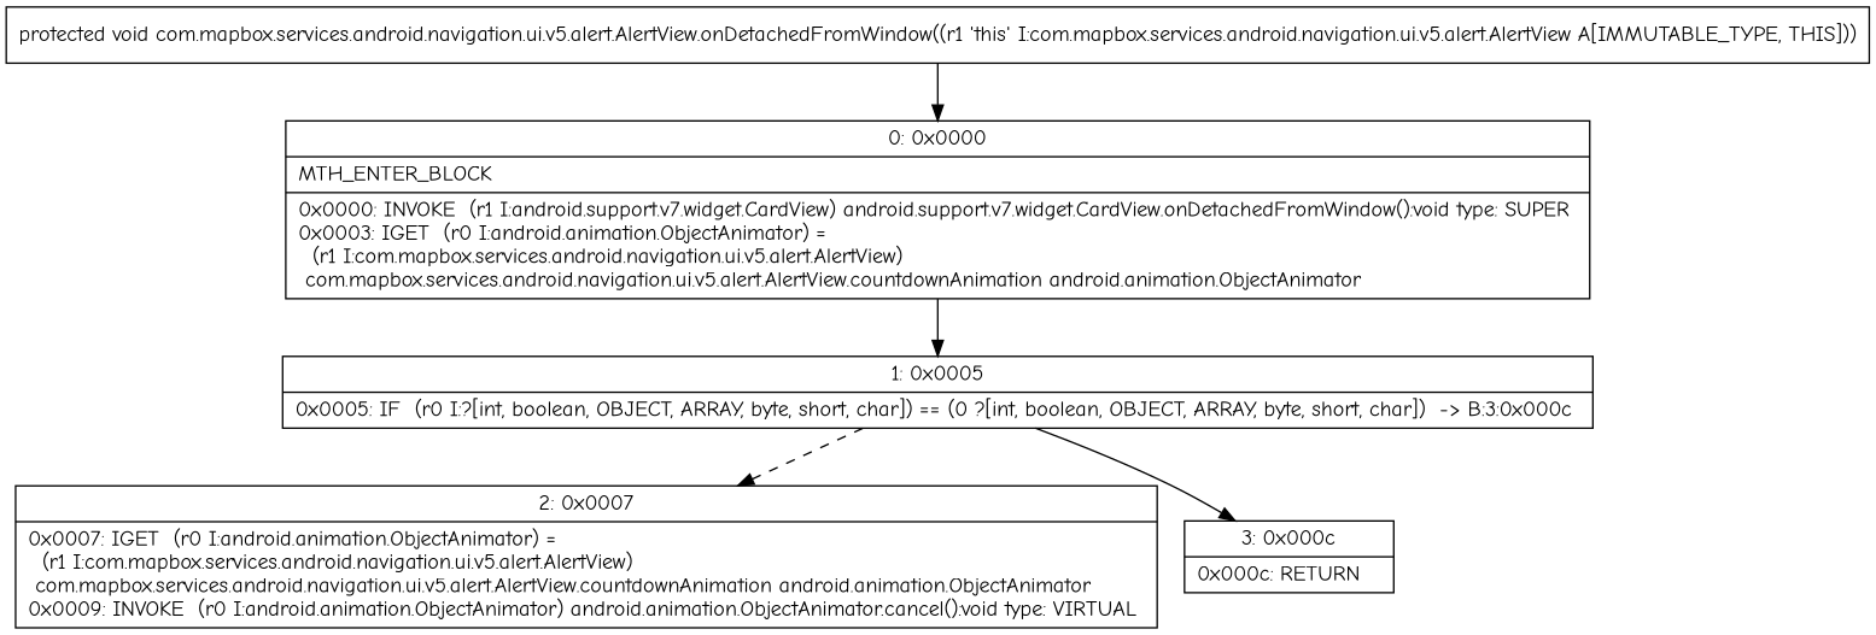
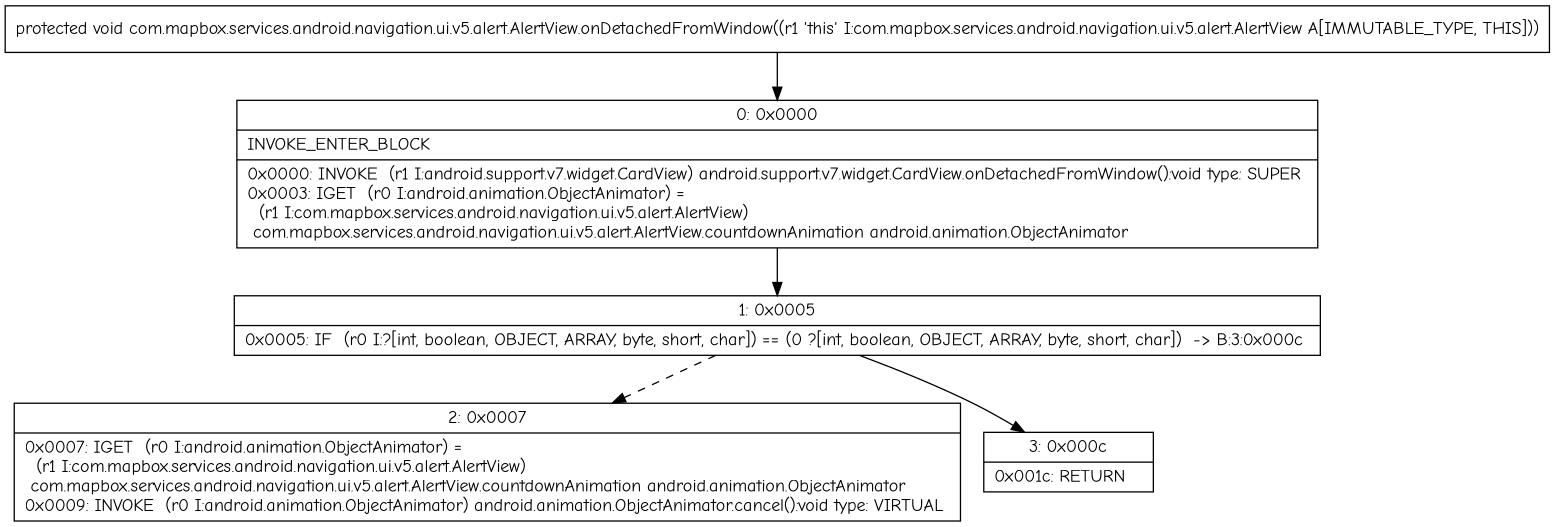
  digraph {
    fontname="Comic Neue"
    node [fontname="Comic Neue" shape=record]
    edge [fontname="Comic Neue"]
-   n1 [label="{0\:\ 0x0000|MTH_ENTER_BLOCK\l|0x0000: INVOKE  (r1 I:android.support.v7.widget.CardView) android.support.v7.widget.CardView.onDetachedFromWindow():void type: SUPER \l0x0003: IGET  (r0 I:android.animation.ObjectAnimator) = \l  (r1 I:com.mapbox.services.android.navigation.ui.v5.alert.AlertView)\l com.mapbox.services.android.navigation.ui.v5.alert.AlertView.countdownAnimation android.animation.ObjectAnimator \l}"]
+   n1 [label="{0\:\ 0x0000|INVOKE_ENTER_BLOCK\l|0x0000: INVOKE  (r1 I:android.support.v7.widget.CardView) android.support.v7.widget.CardView.onDetachedFromWindow():void type: SUPER \l0x0003: IGET  (r0 I:android.animation.ObjectAnimator) = \l  (r1 I:com.mapbox.services.android.navigation.ui.v5.alert.AlertView)\l com.mapbox.services.android.navigation.ui.v5.alert.AlertView.countdownAnimation android.animation.ObjectAnimator \l}"]
    n2 [label="{1\:\ 0x0005|0x0005: IF  (r0 I:?[int, boolean, OBJECT, ARRAY, byte, short, char]) == (0 ?[int, boolean, OBJECT, ARRAY, byte, short, char])  \-\> B:3:0x000c \l}"]
    n3 [label="{2\:\ 0x0007|0x0007: IGET  (r0 I:android.animation.ObjectAnimator) = \l  (r1 I:com.mapbox.services.android.navigation.ui.v5.alert.AlertView)\l com.mapbox.services.android.navigation.ui.v5.alert.AlertView.countdownAnimation android.animation.ObjectAnimator \l0x0009: INVOKE  (r0 I:android.animation.ObjectAnimator) android.animation.ObjectAnimator.cancel():void type: VIRTUAL \l}"]
-   n4 [label="{3\:\ 0x000c|0x000c: RETURN   \l}"]
+   n4 [label="{3\:\ 0x000c|0x001c: RETURN   \l}"]
    n5 [label="{protected void com.mapbox.services.android.navigation.ui.v5.alert.AlertView.onDetachedFromWindow((r1 'this' I:com.mapbox.services.android.navigation.ui.v5.alert.AlertView A[IMMUTABLE_TYPE, THIS])) }"]
    n1 -> n2
    n2 -> n3 [style=dashed]
    n2 -> n4
    n5 -> n1
  }
